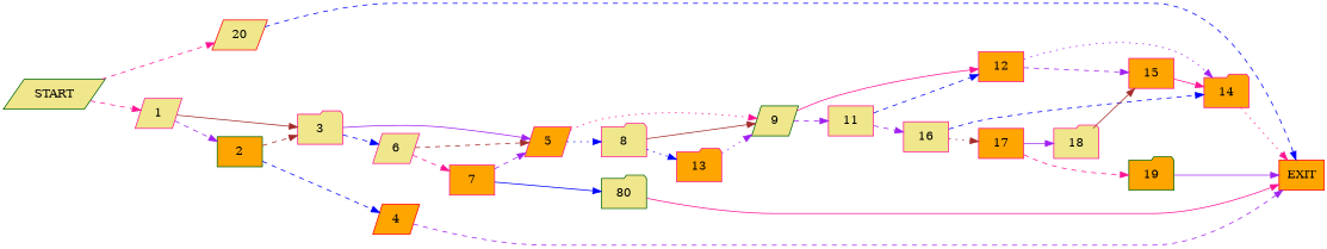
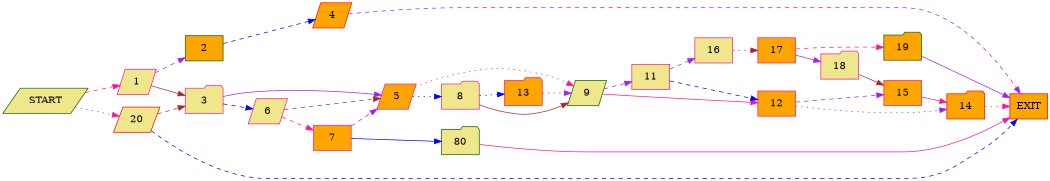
  digraph {
    rankdir=LR
    node [color=deeppink fillcolor=khaki shape=box style=filled]
    edge [color=purple style=dashed]
    n1 [color=darkgreen label=START shape=parallelogram]
    1 [shape=parallelogram]
    20 [color=red shape=parallelogram]
    2 [color=darkgreen fillcolor=orange]
    3 [shape=folder]
    n6 [color=red fillcolor=orange label=EXIT]
    4 [color=red fillcolor=orange shape=parallelogram]
    5 [fillcolor=orange shape=parallelogram]
    6 [shape=parallelogram]
    8 [shape=folder]
    9 [color=darkgreen shape=parallelogram]
    7 [fillcolor=orange]
    13 [fillcolor=orange shape=folder]
    11
    12 [fillcolor=orange]
    n16 [color=darkgreen label=80 shape=folder]
    16
-   14 [fillcolor=orange shape=folder]
+   14 [color=red fillcolor=orange shape=folder]
    15 [fillcolor=orange]
    17 [fillcolor=orange]
    18 [shape=folder]
    19 [color=darkgreen fillcolor=orange shape=folder]
    n1 -> 1 [color=deeppink]
-   n1 -> 20 [color=deeppink]
+   n1 -> 20 [color=deeppink style=dotted]
    1 -> 2
    1 -> 3 [color=brown style=solid]
    20 -> n6 [color=blue]
-   2 -> 3 [color=brown]
+   20 -> 3 [color=brown]
    2 -> 4 [color=blue]
    3 -> 5 [style=solid]
    3 -> 6 [color=blue]
    4 -> n6
    5 -> 8 [color=blue style=dotted]
    5 -> 9 [color=deeppink style=dotted]
    6 -> 5 [color=brown]
    6 -> 7 [color=deeppink]
    8 -> 9 [color=brown style=solid]
    8 -> 13 [color=blue style=dotted]
    9 -> 11
    9 -> 12 [color=deeppink style=solid]
    7 -> 5
    7 -> n16 [color=blue style=solid]
    13 -> 9 [style=dotted]
    11 -> 12 [color=blue]
    11 -> 16
    12 -> 14 [style=dotted]
    12 -> 15
    n16 -> n6 [color=deeppink style=solid]
-   16 -> 14 [color=blue]
    16 -> 17 [color=brown style=dotted]
    14 -> n6 [color=deeppink style=dotted]
    15 -> 14 [color=deeppink style=solid]
    17 -> 18 [style=solid]
    17 -> 19 [color=deeppink]
    18 -> 15 [color=brown style=solid]
    19 -> n6 [style=solid]
  }
